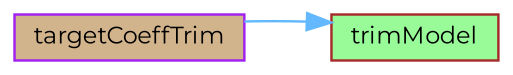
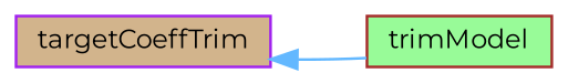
  digraph {
    rankdir=LR
    fontname=Montserrat
    node [fontname=Montserrat fontsize=10 shape=box style=filled]
    n1 [color=purple fillcolor=tan fontcolor=black height=0.2 label=targetCoeffTrim width=0.4]
    n2 [color=brown fillcolor=palegreen height=0.2 label=trimModel width=0.4]
-   n2 -> n1 [color=steelblue1 dir=back fontname=Montserrat fontsize=10 labelfontname=Helvetica labelfontsize=10 style=solid]
+   n1 -> n2 [color=steelblue1 dir=back fontname=Montserrat fontsize=10 labelfontname=Helvetica labelfontsize=10 style=solid]
  }
